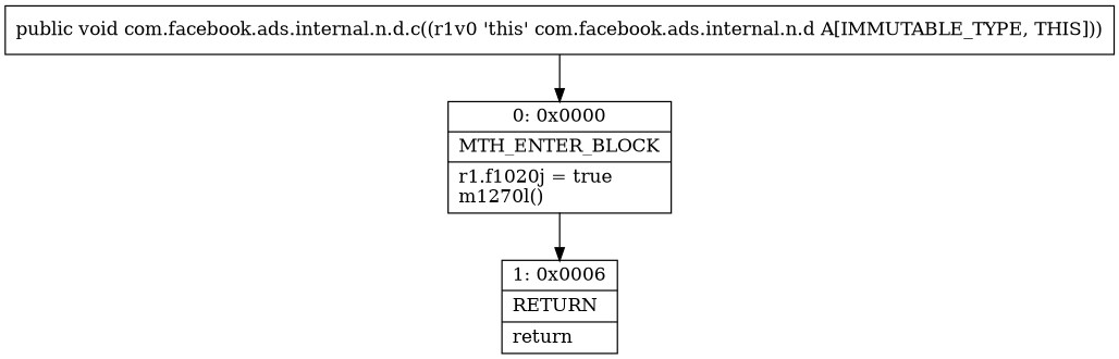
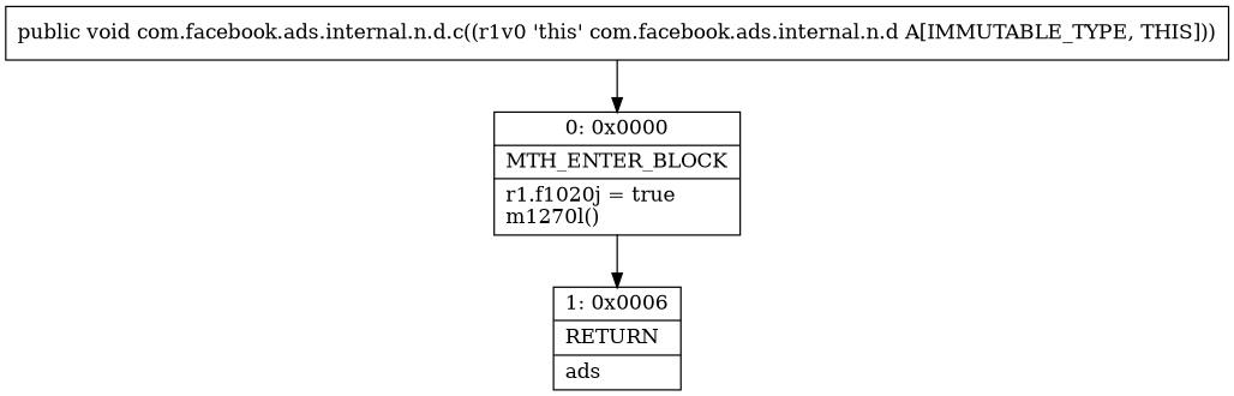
  digraph {
    node [shape=record]
    n1 [label="{0\:\ 0x0000|MTH_ENTER_BLOCK\l|r1.f1020j = true\lm1270l()\l}"]
-   n2 [label="{1\:\ 0x0006|RETURN\l|return\l}"]
+   n2 [label="{1\:\ 0x0006|RETURN\l|ads\l}"]
    n3 [label="{public void com.facebook.ads.internal.n.d.c((r1v0 'this' com.facebook.ads.internal.n.d A[IMMUTABLE_TYPE, THIS])) }"]
    n1 -> n2
    n3 -> n1
  }
